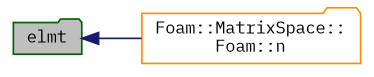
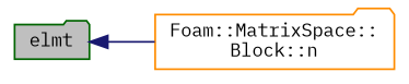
  digraph {
    rankdir=LR
    fontname="IBM Plex Mono"
    node [fontname="IBM Plex Mono" fontsize=10 shape=folder]
    n1 [color=darkgreen fillcolor=grey75 fontcolor=black height=0.2 label=elmt style=filled width=0.4]
-   n2 [color=darkorange height=0.2 label="Foam::MatrixSpace::\lFoam::n" width=0.4]
+   n2 [color=darkorange height=0.2 label="Foam::MatrixSpace::\lBlock::n" width=0.4]
    n1 -> n2 [color=midnightblue dir=back fontname="IBM Plex Mono" fontsize=10 labelfontname=Helvetica labelfontsize=10 style=solid]
  }
